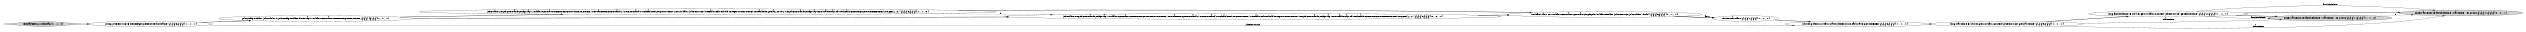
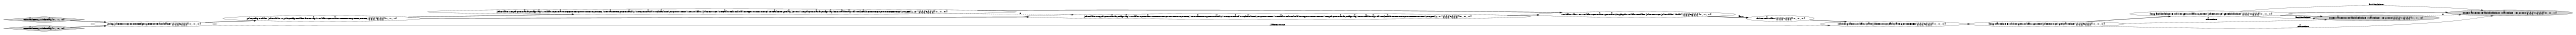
  digraph {
    rankdir=LR
    node [fillcolor=white shape=ellipse style=filled]
    edge [style=bold]
    n1 [fillcolor=lightgray label="Assert.assertTrue(finishedTime - startTime >= 2000L)@@@11@@@['1', '1', '0']"]
    n2 [fillcolor=lightgray label="Assert.assertTrue(finishedTime - startTime <= 2000L)@@@11@@@['0', '0', '1']"]
    n3 [label="jobBuilder.setJobCommandConfigMap(WorkflowGenerator.DEFAULT_COMMAND_CONFIG).setMaxAttemptsPerTask(2).setCommand(MockTask.TASK_COMMAND).setWorkflow(jobResource).setFailureThreshold(Integer.MAX_VALUE).setTaskRetryDelay(2000L).setJobCommandConfigMap(ImmutableMap.of(MockTask.FAILURE_COUNT_BEFORE_SUCCESS,\"2\"))@@@5@@@['1', '1', '0']"]
    n4 [label="jobBuilder.setJobCommandConfigMap(WorkflowGenerator.DEFAULT_COMMAND_CONFIG).setMaxAttemptsPerTask(2).setCommand(MockTask.TASK_COMMAND).setFailureThreshold(Integer.MAX_VALUE).setJobCommandConfigMap(ImmutableMap.of(MockTask.FAILURE_COUNT_BEFORE_SUCCESS,\"1\"))@@@5@@@['0', '0', '1']"]
    n5 [label="Workflow flow = WorkflowGenerator.generateSingleJobWorkflowBuilder(jobResource,jobBuilder).build()@@@6@@@['1', '1', '1']"]
    n6 [label="_driver.start(flow)@@@7@@@['1', '1', '1']"]
    n7 [label="_driver.pollForWorkflowState(jobResource,TaskState.COMPLETED)@@@8@@@['1', '1', '1']"]
    n8 [label="long startTime = _driver.getWorkflowContext(jobResource).getStartTime()@@@9@@@['1', '1', '1']"]
    n9 [label="long finishedTime = _driver.getWorkflowContext(jobResource).getFinishTime()@@@10@@@['1', '1', '1']"]
    n10 [label="String jobResource = TestHelper.getTestMethodName()@@@3@@@['1', '1', '1']"]
    n11 [label="JobConfig.Builder jobBuilder = JobConfig.Builder.fromMap(WorkflowGenerator.DEFAULT_JOB_CONFIG)@@@4@@@['1', '1', '1']"]
    n12 [fillcolor=lightgray label="testTaskRetryWithDelay['0', '1', '0']" shape=diamond]
+   n13 [fillcolor=lightgray label="testTaskRetryWithDelay['1', '0', '0']" shape=diamond]
    n1 -> n2 [label=0 style=dashed]
    n3 -> n4 [label=0 style=dashed]
    n3 -> n5
    n4 -> n5
    n5 -> n6 [label=flow style=solid]
    n5 -> n6
    n6 -> n7
    n7 -> n8
    n8 -> n1 [label=startTime style=solid]
    n8 -> n2 [label=startTime style=solid]
    n8 -> n9
    n9 -> n1 [label=finishedTime style=solid]
    n9 -> n1
    n9 -> n2 [label=finishedTime style=solid]
    n9 -> n2
    n10 -> n7 [label=jobResource style=solid]
    n10 -> n11
    n11 -> n3
    n11 -> n4
    n12 -> n10
+   n13 -> n10
  }
